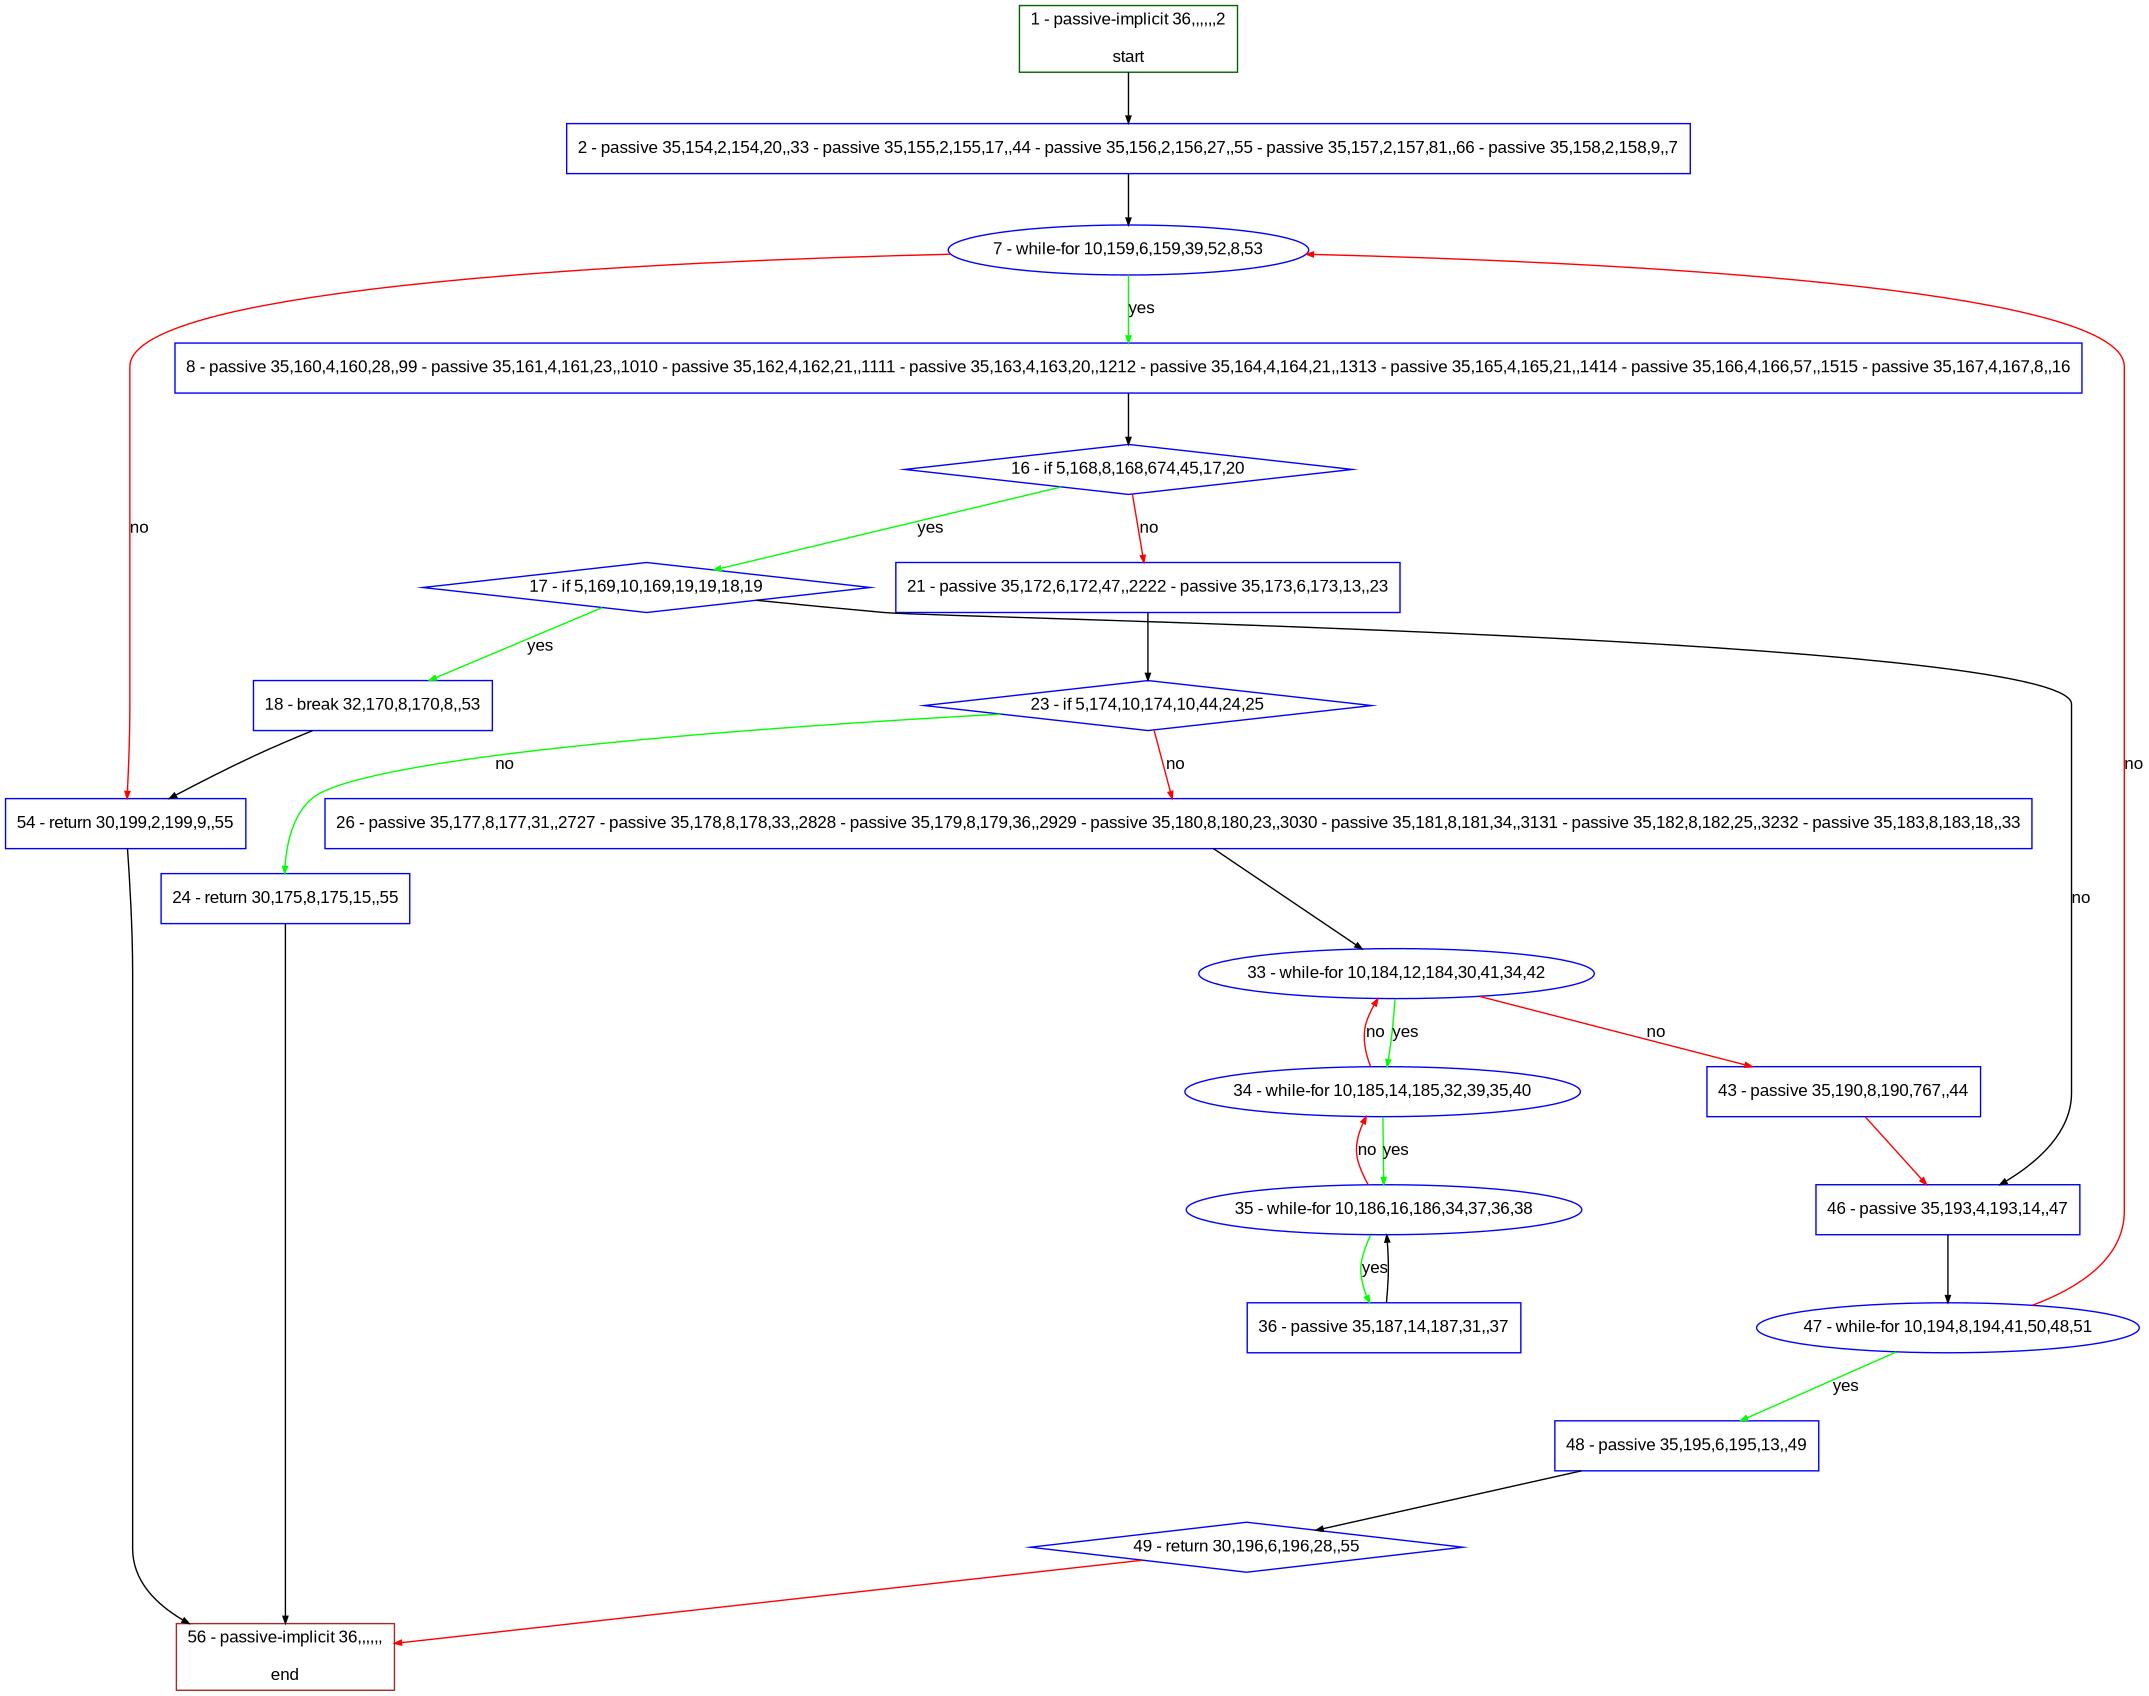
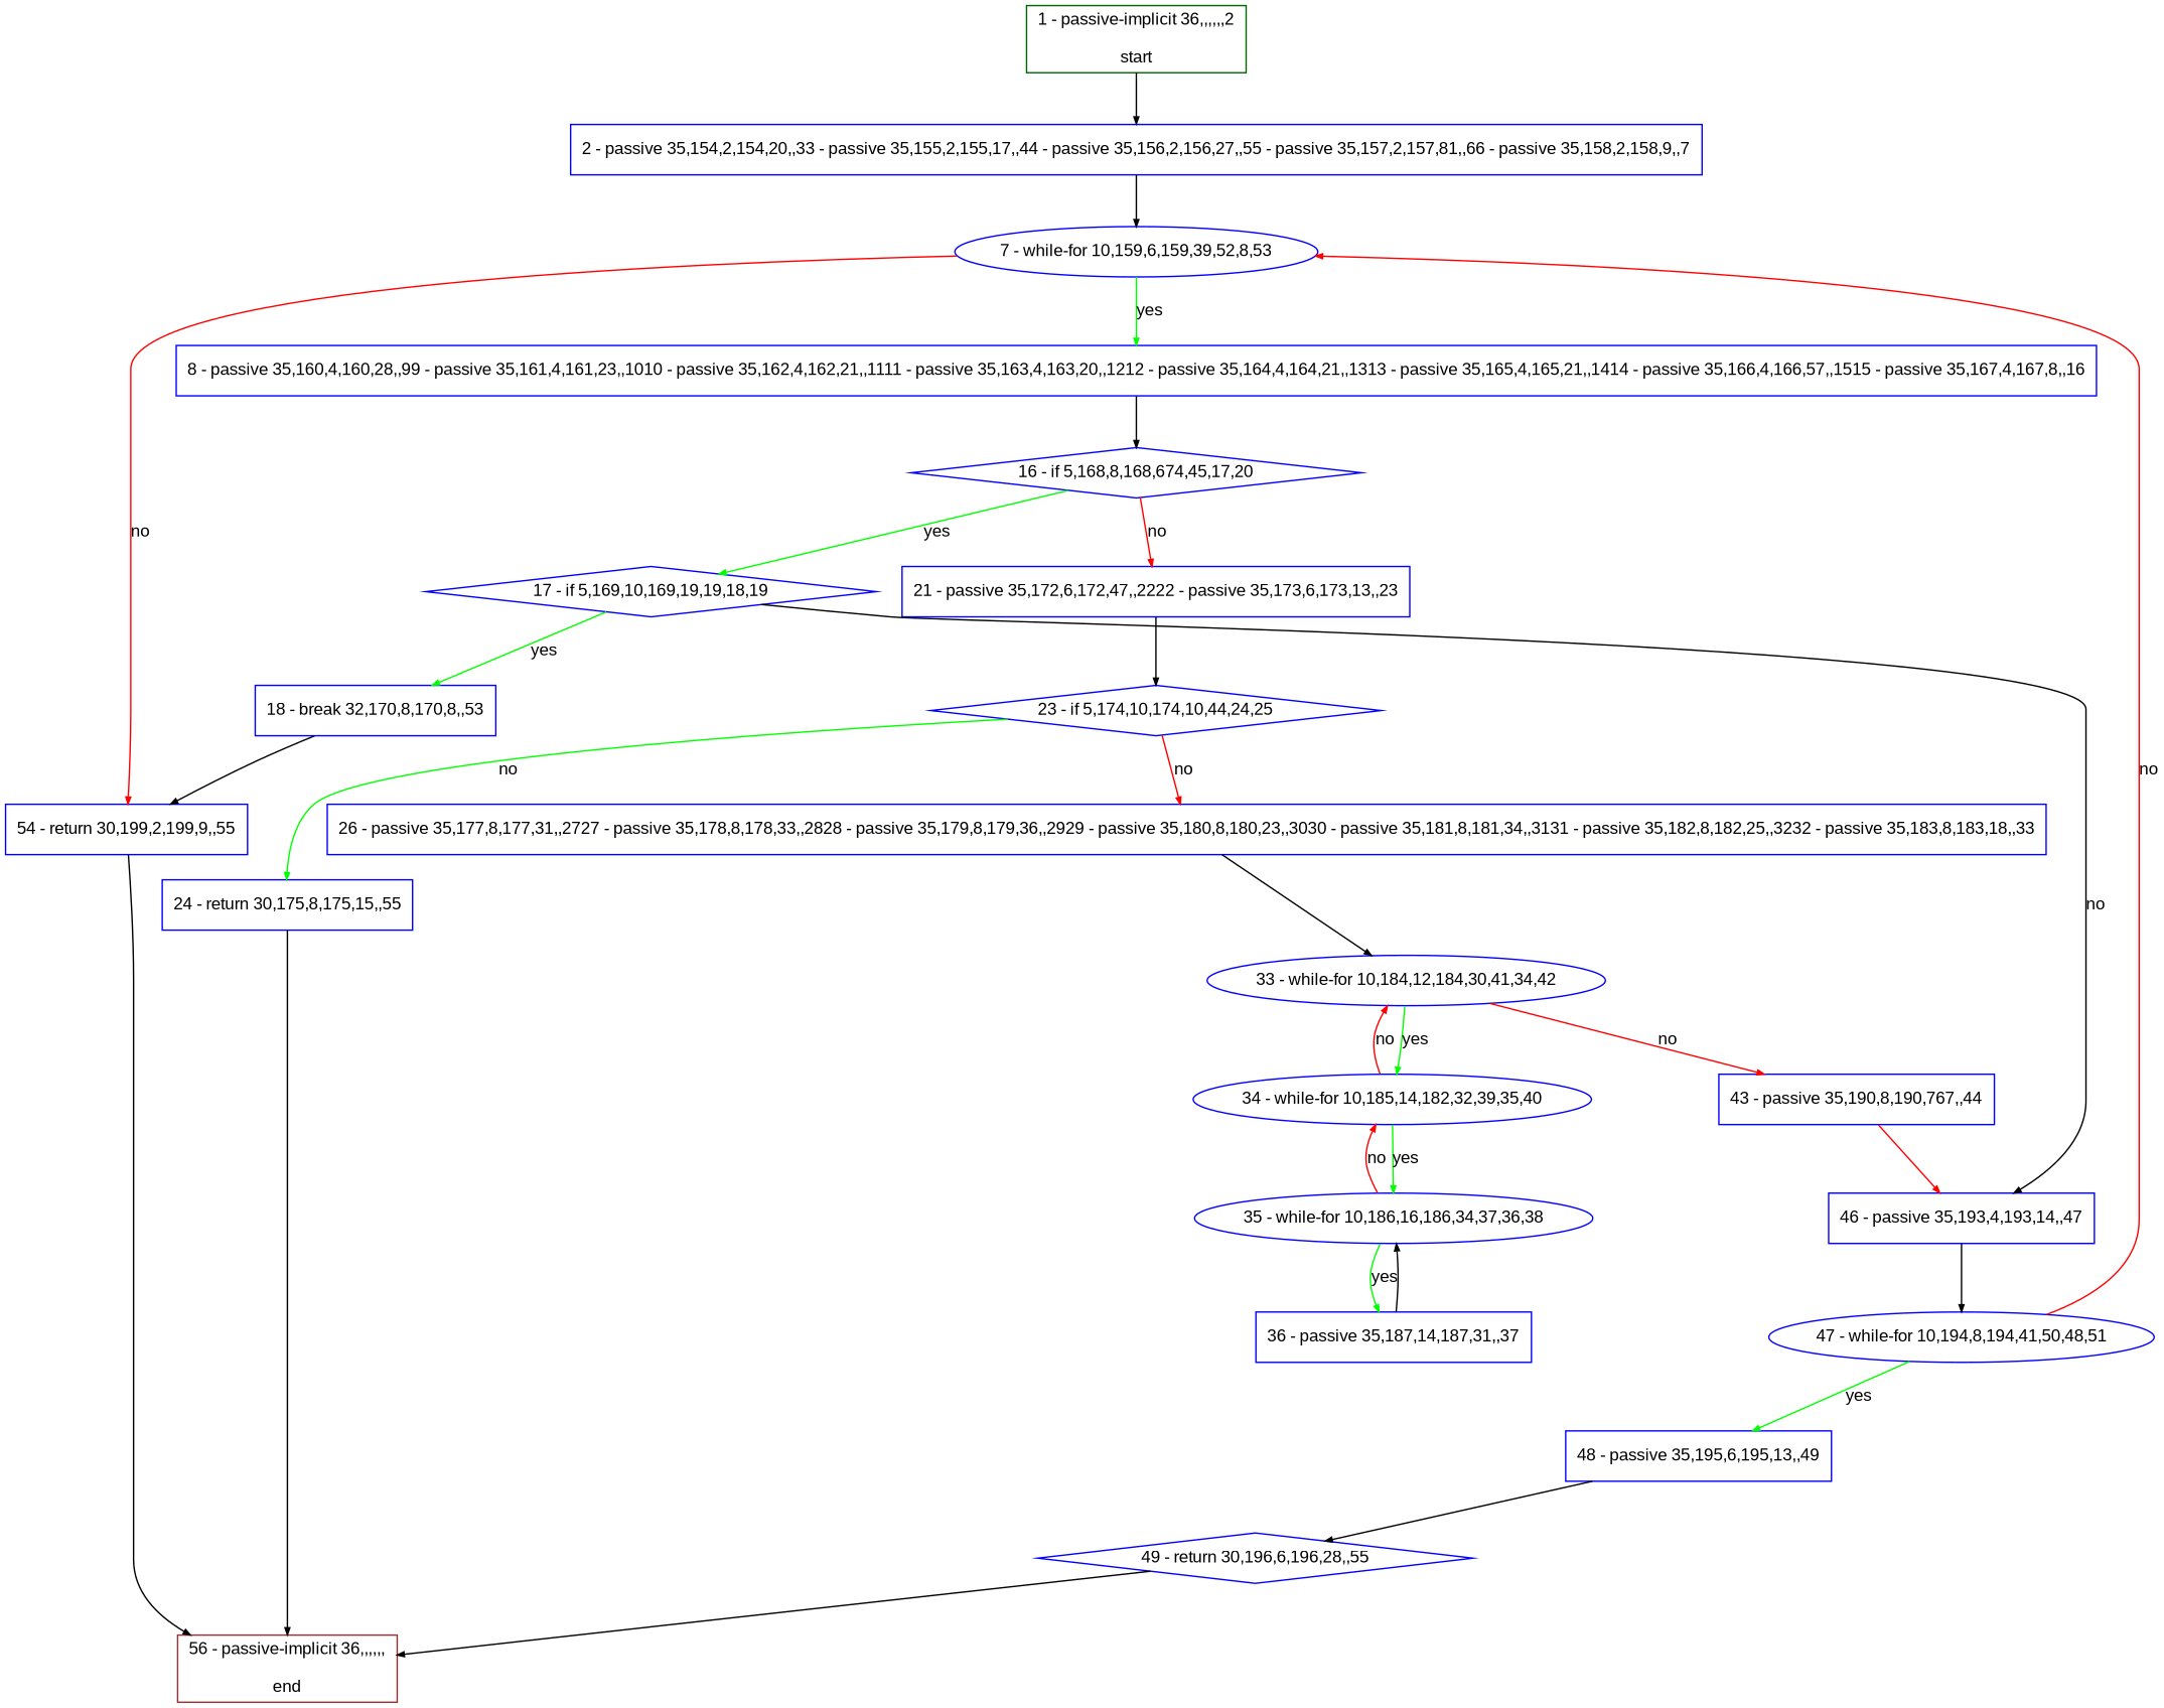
  digraph {
    bgcolor=white
    compound=true
    fillcolor="#FFFFCC"
    fontname=Arial
    fontsize=12
    pack=true
    packmode=clust
    style="rounded,filled"
    node [color="#0000ff" compound=true fillcolor="#ffffff" fixedsize=false fontname=Arial fontsize=12 node_initialized=no shape=box style=filled]
    edge [arrowhead=normal arrowsize=0.5 arrowtail=none color="#000000" compound=true dir=forward fontcolor=black fontname=Arial fontsize=12]
    n1 [label="2 - passive 35,154,2,154,20,,33 - passive 35,155,2,155,17,,44 - passive 35,156,2,156,27,,55 - passive 35,157,2,157,81,,66 - passive 35,158,2,158,9,,7"]
    n2 [label="7 - while-for 10,159,6,159,39,52,8,53" shape=oval]
    n3 [label="8 - passive 35,160,4,160,28,,99 - passive 35,161,4,161,23,,1010 - passive 35,162,4,162,21,,1111 - passive 35,163,4,163,20,,1212 - passive 35,164,4,164,21,,1313 - passive 35,165,4,165,21,,1414 - passive 35,166,4,166,57,,1515 - passive 35,167,4,167,8,,16"]
    n4 [label="54 - return 30,199,2,199,9,,55"]
    n5 [color="#006400" label="1 - passive-implicit 36,,,,,,2\n\nstart"]
    n6 [label="16 - if 5,168,8,168,674,45,17,20" shape=diamond]
    n7 [color="#a52a2a" label="56 - passive-implicit 36,,,,,,\n\nend"]
    n8 [label="17 - if 5,169,10,169,19,19,18,19" shape=diamond]
    n9 [label="21 - passive 35,172,6,172,47,,2222 - passive 35,173,6,173,13,,23"]
    n10 [label="18 - break 32,170,8,170,8,,53"]
    n11 [label="46 - passive 35,193,4,193,14,,47"]
    n12 [label="23 - if 5,174,10,174,10,44,24,25" shape=diamond]
    n13 [label="47 - while-for 10,194,8,194,41,50,48,51" shape=oval]
    n14 [label="24 - return 30,175,8,175,15,,55"]
    n15 [label="26 - passive 35,177,8,177,31,,2727 - passive 35,178,8,178,33,,2828 - passive 35,179,8,179,36,,2929 - passive 35,180,8,180,23,,3030 - passive 35,181,8,181,34,,3131 - passive 35,182,8,182,25,,3232 - passive 35,183,8,183,18,,33"]
    n16 [label="48 - passive 35,195,6,195,13,,49"]
    n17 [label="33 - while-for 10,184,12,184,30,41,34,42" shape=oval]
-   n18 [label="34 - while-for 10,185,14,185,32,39,35,40" shape=oval]
+   n18 [label="34 - while-for 10,185,14,182,32,39,35,40" shape=oval]
    n19 [label="43 - passive 35,190,8,190,767,,44"]
    n20 [label="35 - while-for 10,186,16,186,34,37,36,38" shape=oval]
    n21 [label="36 - passive 35,187,14,187,31,,37"]
    n22 [label="49 - return 30,196,6,196,28,,55" shape=diamond]
    n1 -> n2
    n2 -> n3 [color="#00ff00" label=yes]
    n2 -> n4 [color="#ff0000" label=no]
    n3 -> n6
    n4 -> n7
    n5 -> n1
    n6 -> n8 [color="#00ff00" label=yes]
    n6 -> n9 [color="#ff0000" label=no]
    n8 -> n10 [color="#00ff00" label=yes]
    n8 -> n11 [label=no]
    n9 -> n12
    n10 -> n4
    n11 -> n13
    n12 -> n14 [color="#00ff00" label=no]
    n12 -> n15 [color="#ff0000" label=no]
    n13 -> n2 [color="#ff0000" label=no]
    n13 -> n16 [color="#00ff00" label=yes]
    n14 -> n7
    n15 -> n17
    n16 -> n22
    n17 -> n18 [color="#00ff00" label=yes]
    n17 -> n19 [color="#ff0000" label=no]
    n18 -> n17 [color="#ff0000" label=no]
    n18 -> n20 [color="#00ff00" label=yes]
    n19 -> n11 [color="#ff0000"]
    n20 -> n18 [color="#ff0000" label=no]
    n20 -> n21 [color="#00ff00" label=yes]
    n21 -> n20
-   n22 -> n7 [color="#ff0000"]
+   n22 -> n7
  }
